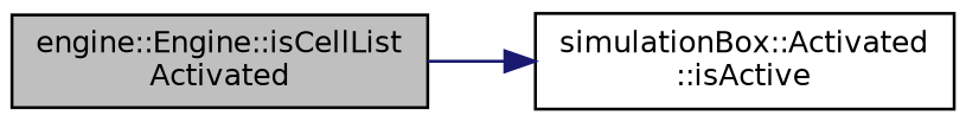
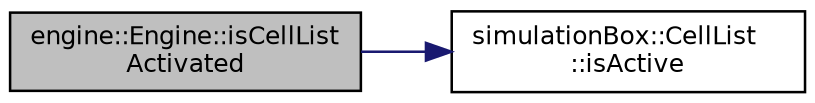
  digraph {
    rankdir=LR
    node [color=black fontname=Helvetica fontsize=10 shape=record style=filled]
    n1 [fillcolor=grey75 fontcolor=black height=0.2 label="engine::Engine::isCellList\lActivated" width=0.4]
-   n2 [fillcolor=white height=0.2 label="simulationBox::Activated\l::isActive" width=0.4]
+   n2 [fillcolor=white height=0.2 label="simulationBox::CellList\l::isActive" width=0.4]
    n1 -> n2 [color=midnightblue fontname=Helvetica fontsize=10 labelfontname=Helvetica labelfontsize=10 style=solid]
  }
